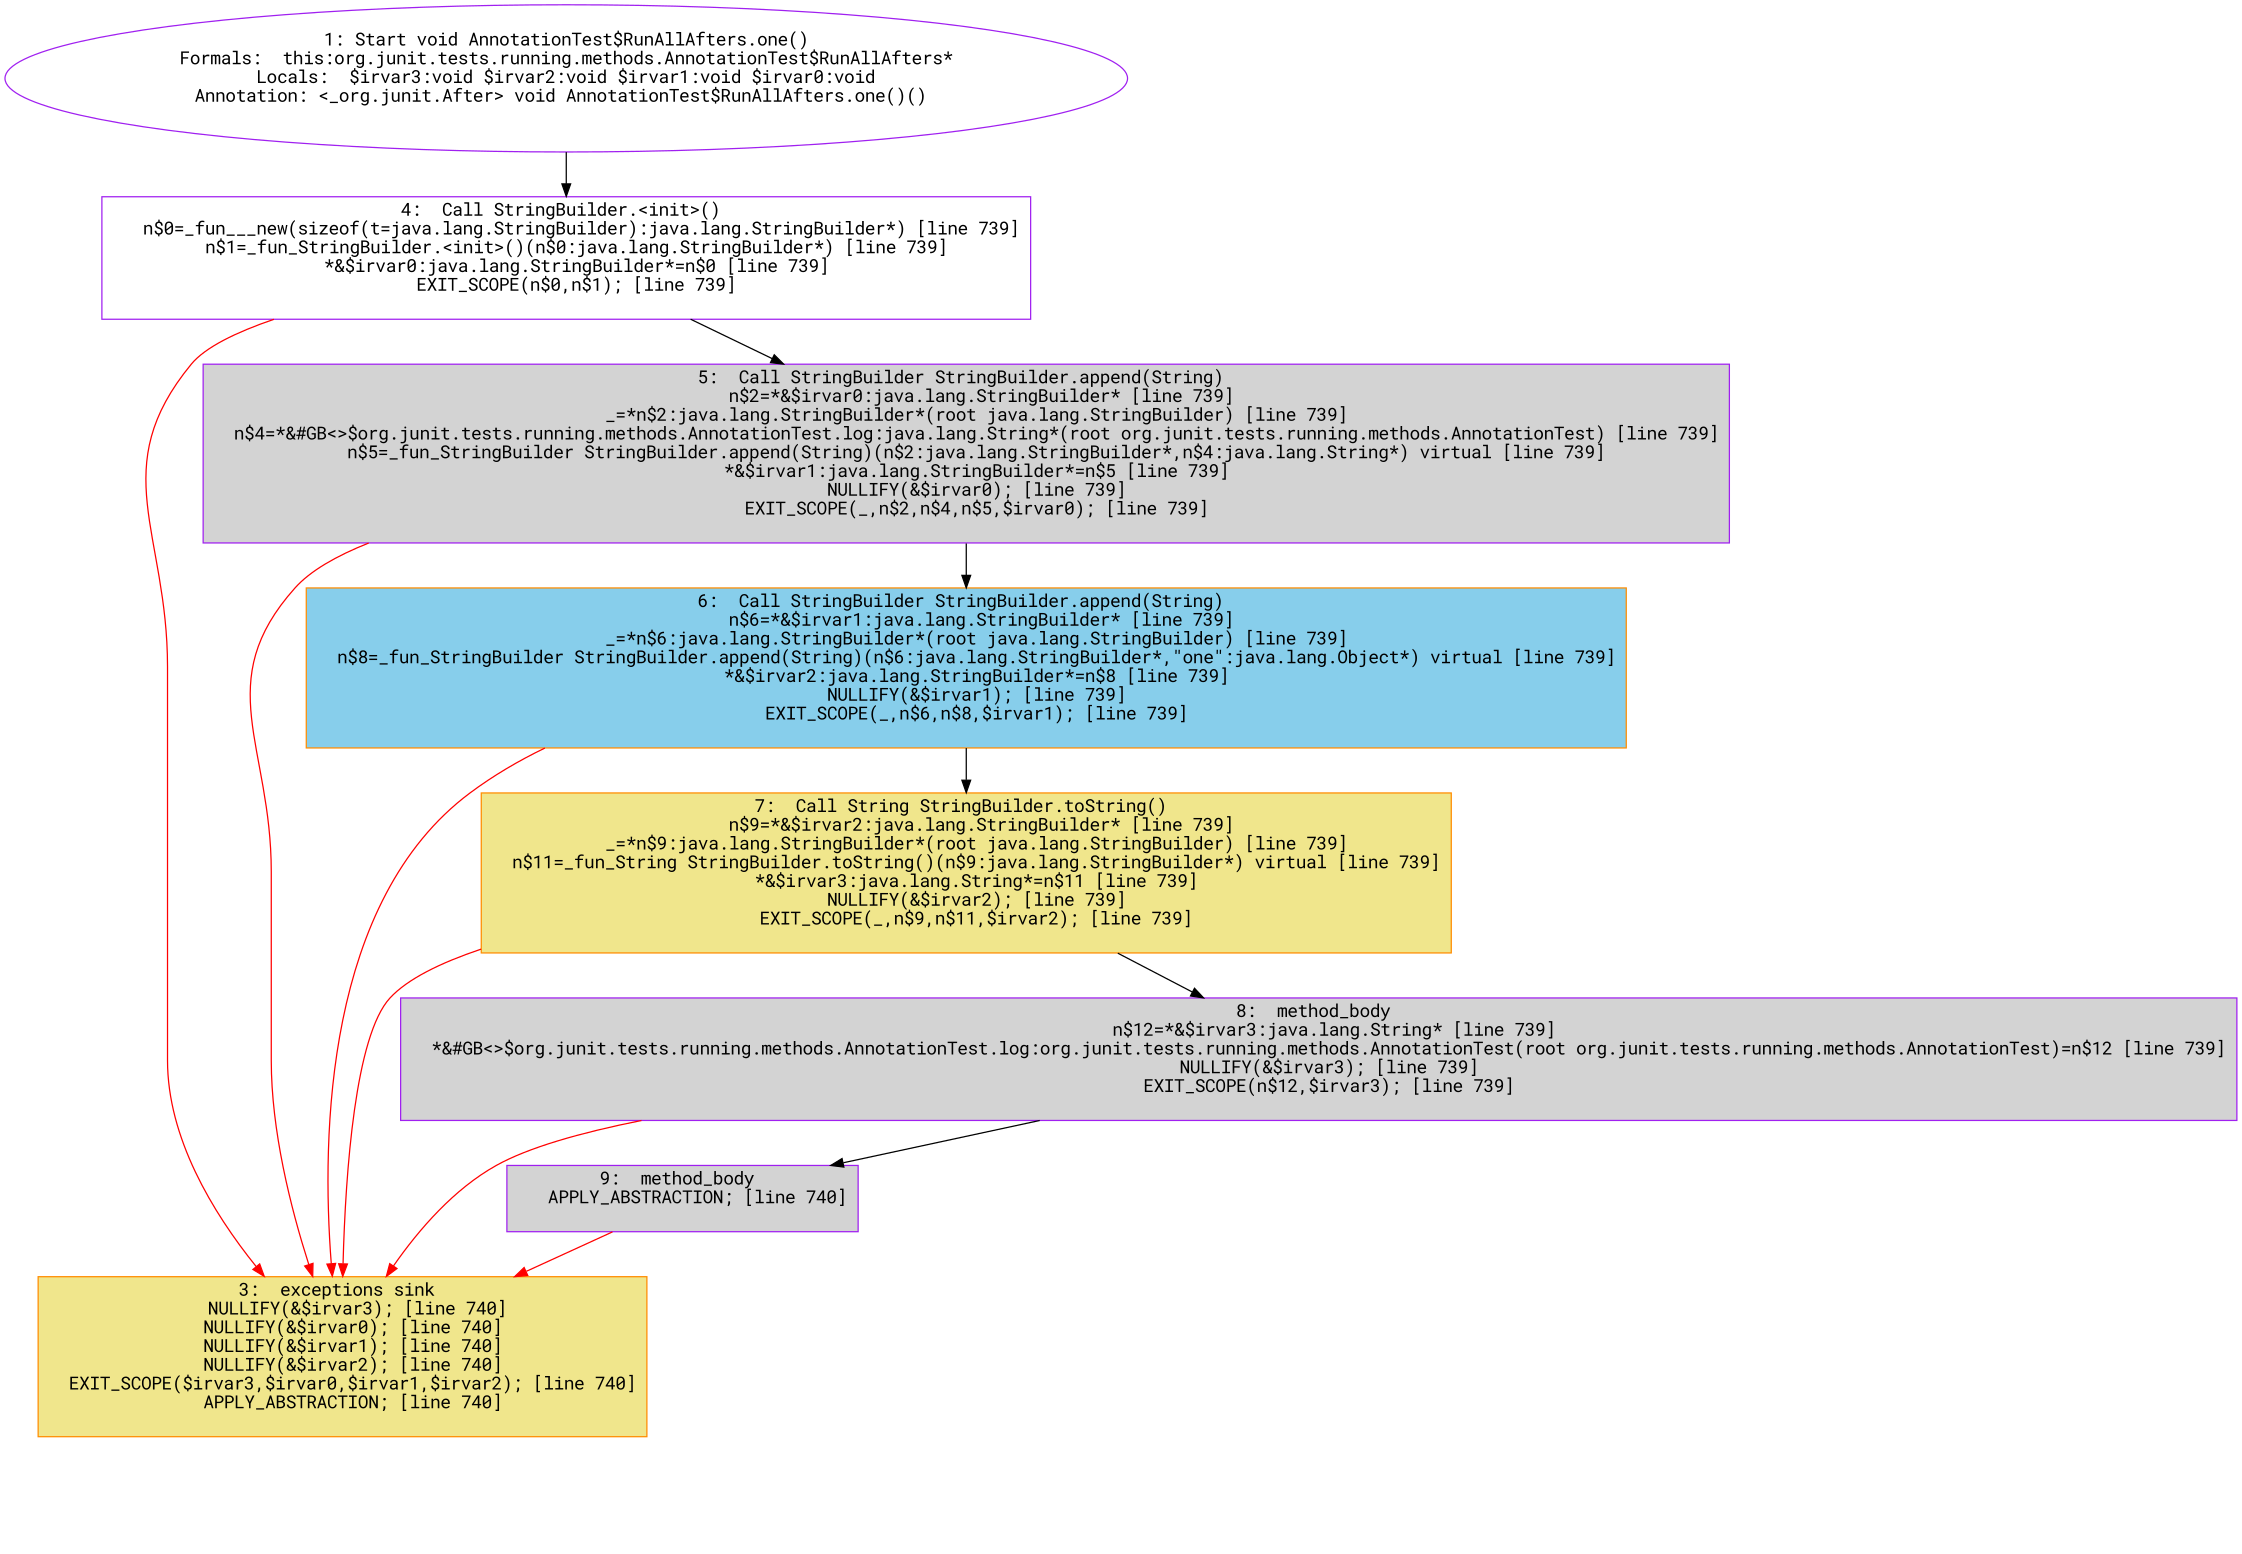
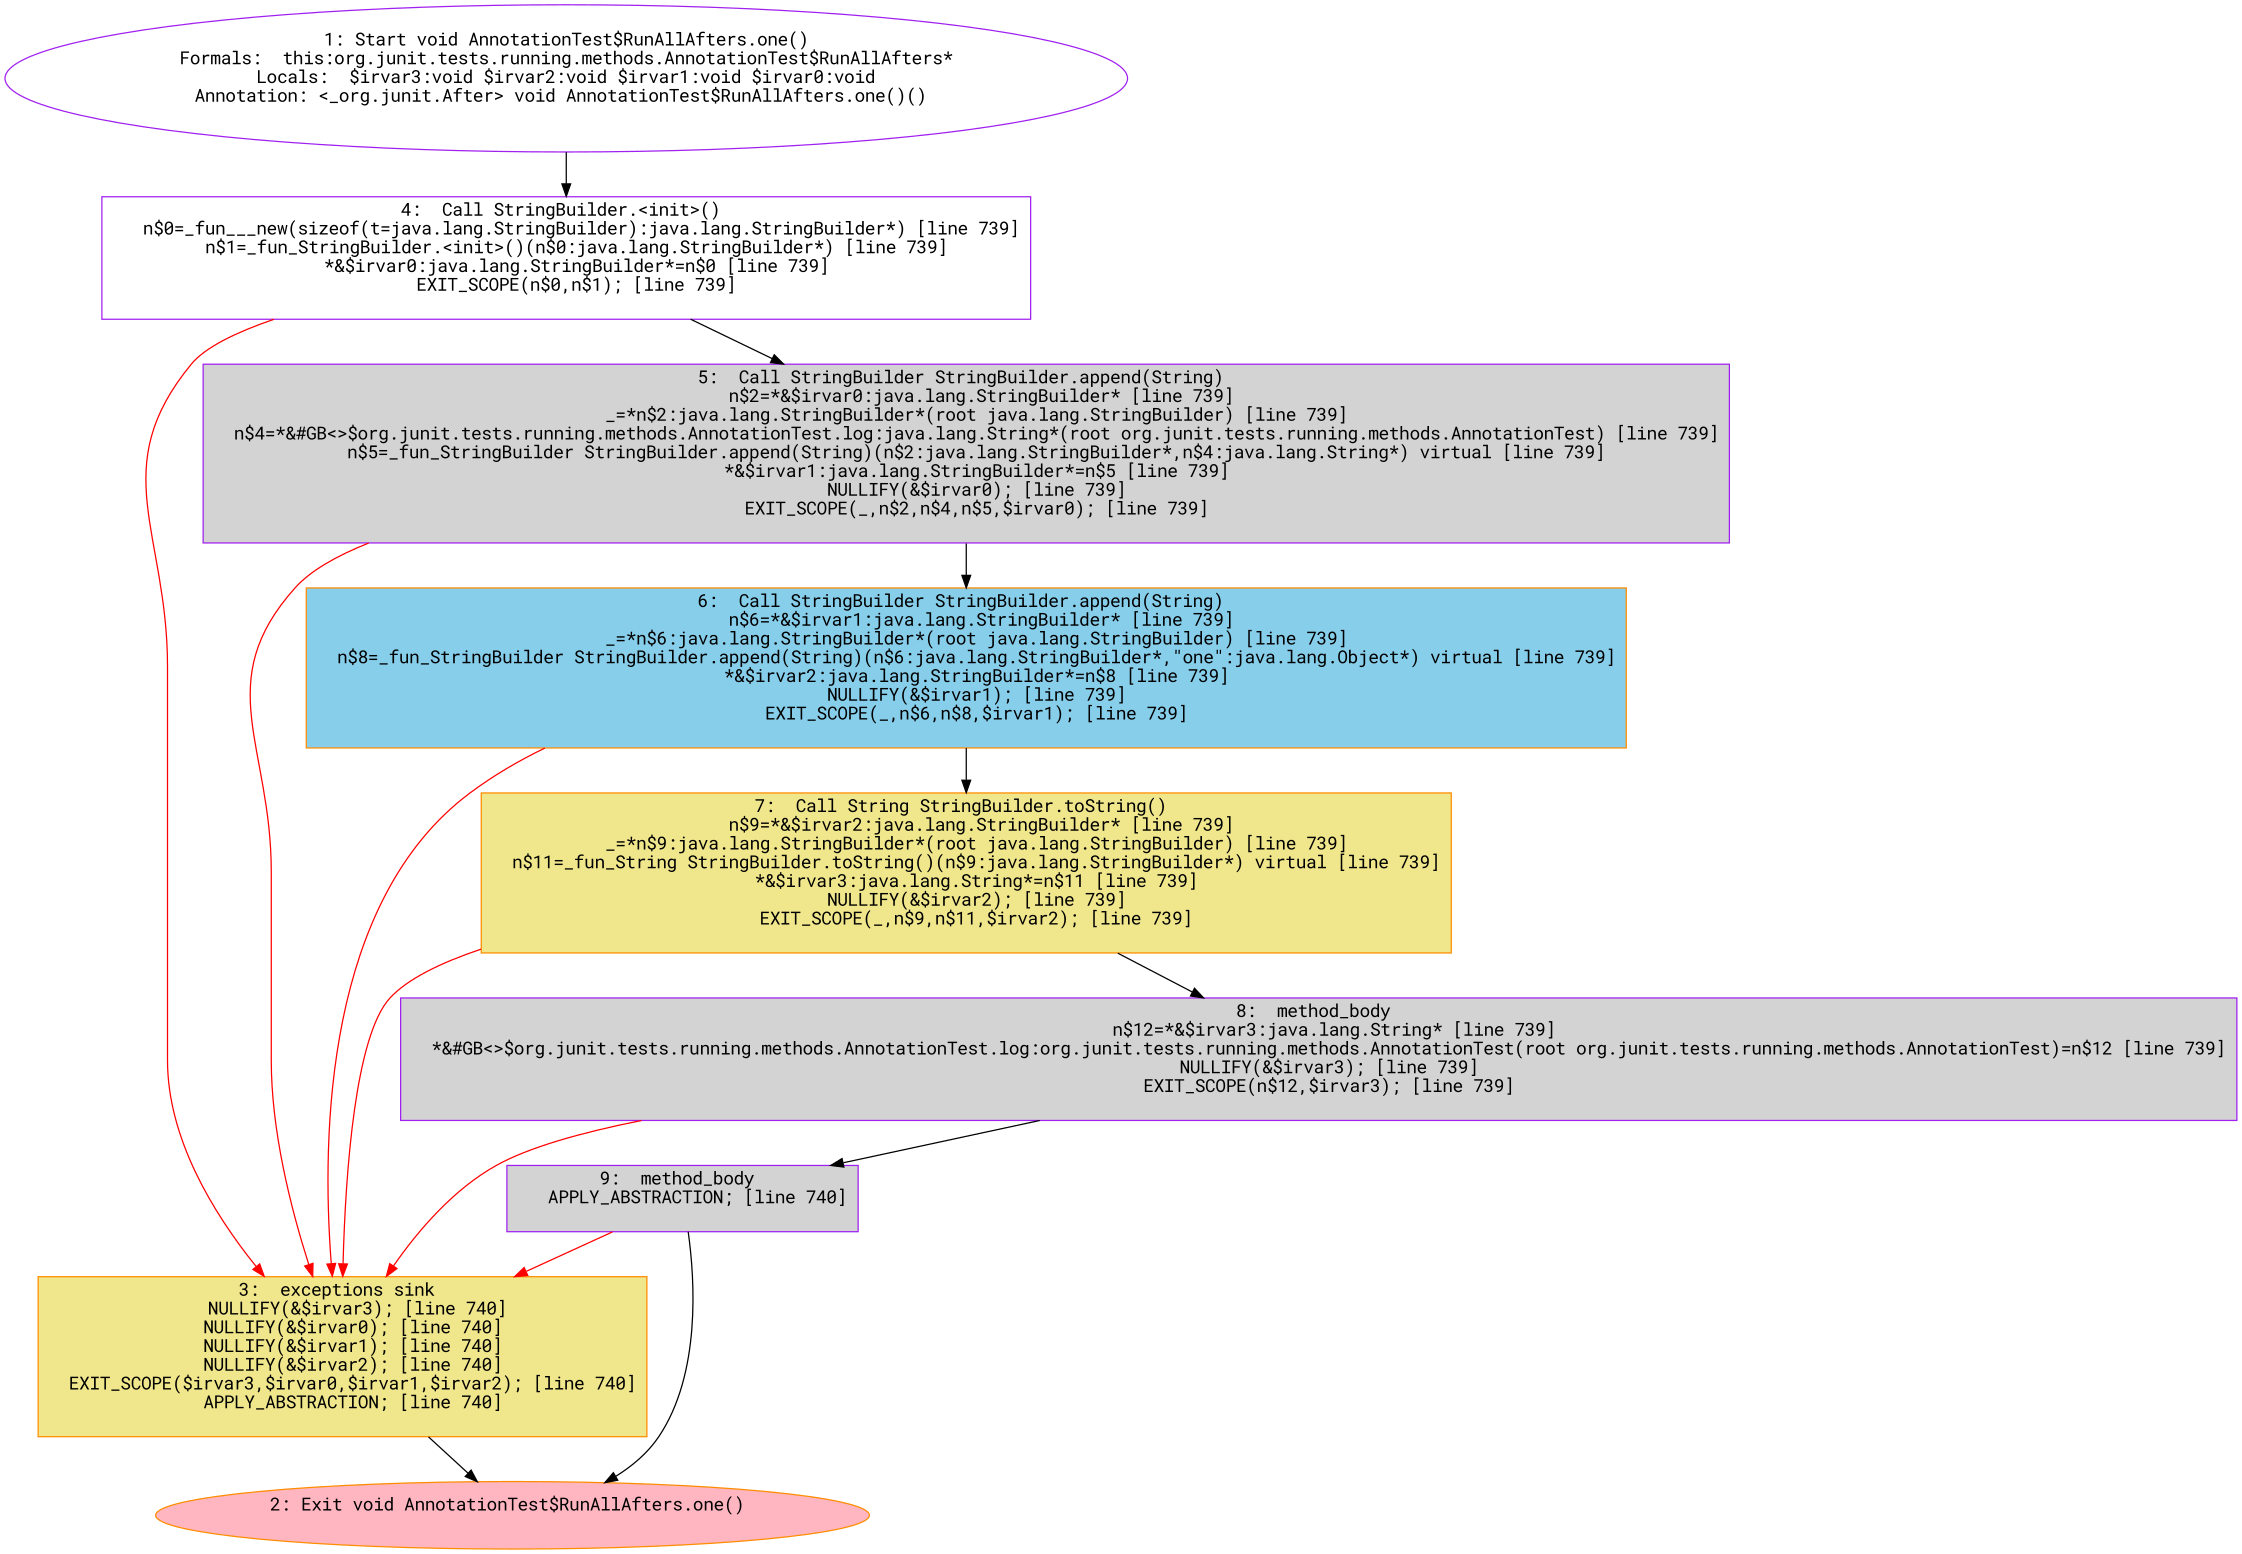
  digraph {
    fontname="Roboto Mono"
    node [color=purple style=filled fillcolor=lightgrey fontname="Roboto Mono" shape=box]
    edge [fontname="Roboto Mono"]
    n1 [label="1: Start void AnnotationTest$RunAllAfters.one()\nFormals:  this:org.junit.tests.running.methods.AnnotationTest$RunAllAfters*\nLocals:  $irvar3:void $irvar2:void $irvar1:void $irvar0:void\nAnnotation: <_org.junit.After> void AnnotationTest$RunAllAfters.one()() \n  " fillcolor=white shape=""]
    n2 [label="4:  Call StringBuilder.<init>() \n   n$0=_fun___new(sizeof(t=java.lang.StringBuilder):java.lang.StringBuilder*) [line 739]\n  n$1=_fun_StringBuilder.<init>()(n$0:java.lang.StringBuilder*) [line 739]\n  *&$irvar0:java.lang.StringBuilder*=n$0 [line 739]\n  EXIT_SCOPE(n$0,n$1); [line 739]\n " fillcolor=white]
    n3 [label="3:  exceptions sink \n   NULLIFY(&$irvar3); [line 740]\n  NULLIFY(&$irvar0); [line 740]\n  NULLIFY(&$irvar1); [line 740]\n  NULLIFY(&$irvar2); [line 740]\n  EXIT_SCOPE($irvar3,$irvar0,$irvar1,$irvar2); [line 740]\n  APPLY_ABSTRACTION; [line 740]\n " fillcolor=khaki color=darkorange]
    n4 [label="5:  Call StringBuilder StringBuilder.append(String) \n   n$2=*&$irvar0:java.lang.StringBuilder* [line 739]\n  _=*n$2:java.lang.StringBuilder*(root java.lang.StringBuilder) [line 739]\n  n$4=*&#GB<>$org.junit.tests.running.methods.AnnotationTest.log:java.lang.String*(root org.junit.tests.running.methods.AnnotationTest) [line 739]\n  n$5=_fun_StringBuilder StringBuilder.append(String)(n$2:java.lang.StringBuilder*,n$4:java.lang.String*) virtual [line 739]\n  *&$irvar1:java.lang.StringBuilder*=n$5 [line 739]\n  NULLIFY(&$irvar0); [line 739]\n  EXIT_SCOPE(_,n$2,n$4,n$5,$irvar0); [line 739]\n "]
+   n5 [color=darkorange label="2: Exit void AnnotationTest$RunAllAfters.one() \n  " fillcolor=lightpink shape=""]
    n6 [label="6:  Call StringBuilder StringBuilder.append(String) \n   n$6=*&$irvar1:java.lang.StringBuilder* [line 739]\n  _=*n$6:java.lang.StringBuilder*(root java.lang.StringBuilder) [line 739]\n  n$8=_fun_StringBuilder StringBuilder.append(String)(n$6:java.lang.StringBuilder*,\"one\":java.lang.Object*) virtual [line 739]\n  *&$irvar2:java.lang.StringBuilder*=n$8 [line 739]\n  NULLIFY(&$irvar1); [line 739]\n  EXIT_SCOPE(_,n$6,n$8,$irvar1); [line 739]\n " fillcolor=skyblue color=darkorange]
    n7 [label="7:  Call String StringBuilder.toString() \n   n$9=*&$irvar2:java.lang.StringBuilder* [line 739]\n  _=*n$9:java.lang.StringBuilder*(root java.lang.StringBuilder) [line 739]\n  n$11=_fun_String StringBuilder.toString()(n$9:java.lang.StringBuilder*) virtual [line 739]\n  *&$irvar3:java.lang.String*=n$11 [line 739]\n  NULLIFY(&$irvar2); [line 739]\n  EXIT_SCOPE(_,n$9,n$11,$irvar2); [line 739]\n " fillcolor=khaki color=darkorange]
    n8 [label="8:  method_body \n   n$12=*&$irvar3:java.lang.String* [line 739]\n  *&#GB<>$org.junit.tests.running.methods.AnnotationTest.log:org.junit.tests.running.methods.AnnotationTest(root org.junit.tests.running.methods.AnnotationTest)=n$12 [line 739]\n  NULLIFY(&$irvar3); [line 739]\n  EXIT_SCOPE(n$12,$irvar3); [line 739]\n "]
    n9 [label="9:  method_body \n   APPLY_ABSTRACTION; [line 740]\n "]
    n1 -> n2
    n2 -> n3 [color=red]
    n2 -> n4
+   n3 -> n5
    n4 -> n3 [color=red]
    n4 -> n6
    n6 -> n3 [color=red]
    n6 -> n7
    n7 -> n3 [color=red]
    n7 -> n8
    n8 -> n3 [color=red]
    n8 -> n9
    n9 -> n3 [color=red]
+   n9 -> n5
  }
